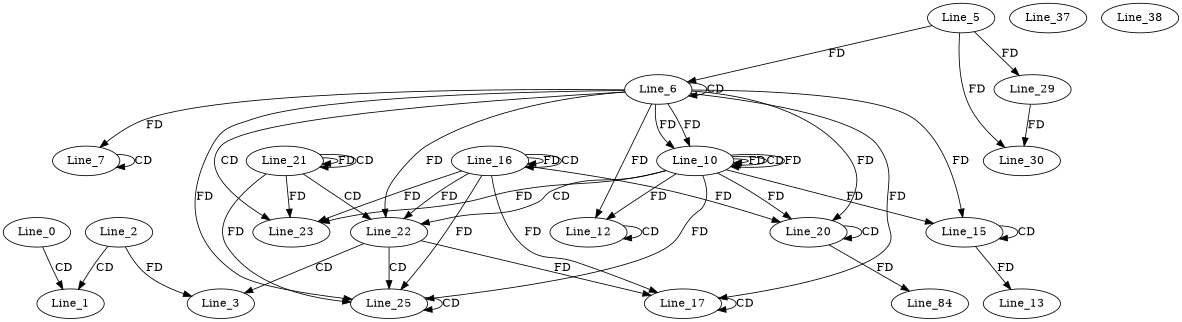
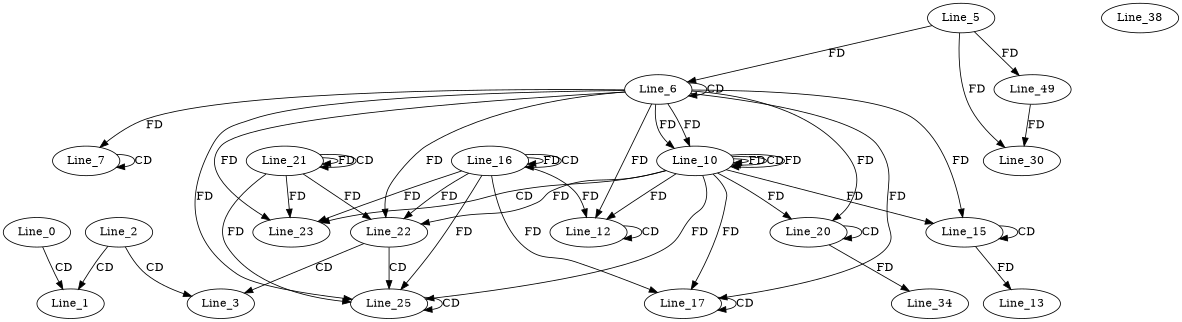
  digraph {
    Line_0
    Line_1
    Line_2
    Line_3
    Line_6
    Line_7
    Line_10
    Line_12
    Line_15
    Line_17
    Line_20
    Line_22
    Line_23
    Line_25
    n15 [label=Line_13]
-   Line_34 [label=Line_84]
+   Line_34
    Line_5
-   Line_29
+   Line_29 [label=Line_49]
    Line_30
    Line_16
    Line_21
-   Line_37
    Line_38
    Line_0 -> Line_1 [label=CD]
    Line_2 -> Line_1 [label=CD]
-   Line_2 -> Line_3 [label=FD]
+   Line_2 -> Line_3 [label=CD]
    Line_6 -> Line_6 [label=CD]
    Line_6 -> Line_7 [label=FD]
    Line_6 -> Line_10 [label=FD]
    Line_6 -> Line_10 [label=FD]
    Line_6 -> Line_12 [label=FD]
    Line_6 -> Line_15 [label=FD]
    Line_6 -> Line_17 [label=FD]
    Line_6 -> Line_20 [label=FD]
    Line_6 -> Line_22 [label=FD]
-   Line_6 -> Line_23 [label=CD]
+   Line_6 -> Line_23 [label=FD]
    Line_6 -> Line_25 [label=FD]
    Line_7 -> Line_7 [label=CD]
    Line_10 -> Line_10 [label=FD]
    Line_10 -> Line_10 [label=CD]
    Line_10 -> Line_10 [label=FD]
    Line_10 -> Line_12 [label=FD]
    Line_10 -> Line_15 [label=FD]
-   Line_22 -> Line_17 [label=FD]
+   Line_10 -> Line_17 [label=FD]
    Line_10 -> Line_20 [label=FD]
-   Line_10 -> Line_22 [label=CD]
-   Line_10 -> Line_23 [label=FD]
+   Line_10 -> Line_22 [label=FD]
+   Line_10 -> Line_23 [label=CD]
    Line_10 -> Line_25 [label=FD]
    Line_12 -> Line_12 [label=CD]
    Line_15 -> Line_15 [label=CD]
    Line_15 -> n15 [label=FD]
    Line_17 -> Line_17 [label=CD]
    Line_20 -> Line_20 [label=CD]
    Line_20 -> Line_34 [label=FD]
    Line_22 -> Line_3 [label=CD]
    Line_22 -> Line_25 [label=CD]
    Line_25 -> Line_25 [label=CD]
    Line_5 -> Line_6 [label=FD]
    Line_5 -> Line_29 [label=FD]
    Line_5 -> Line_30 [label=FD]
    Line_29 -> Line_30 [label=FD]
    Line_16 -> Line_17 [label=FD]
-   Line_16 -> Line_20 [label=FD]
+   Line_16 -> Line_12 [label=FD]
    Line_16 -> Line_22 [label=FD]
    Line_16 -> Line_23 [label=FD]
    Line_16 -> Line_25 [label=FD]
    Line_16 -> Line_16 [label=FD]
    Line_16 -> Line_16 [label=CD]
-   Line_21 -> Line_22 [label=CD]
+   Line_21 -> Line_22 [label=FD]
    Line_21 -> Line_23 [label=FD]
    Line_21 -> Line_25 [label=FD]
    Line_21 -> Line_21 [label=FD]
    Line_21 -> Line_21 [label=CD]
  }
